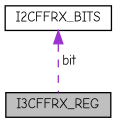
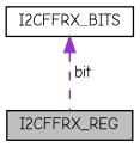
  digraph {
    fontname="Comic Neue"
    node [color=black fontname="Comic Neue" fontsize=10 shape=record style=filled]
-   n1 [fillcolor=grey75 fontcolor=black height=0.2 label=I3CFFRX_REG width=0.4]
+   n1 [fillcolor=grey75 fontcolor=black height=0.2 label=I2CFFRX_REG width=0.4]
    n2 [fillcolor=white height=0.2 label=I2CFFRX_BITS width=0.4]
    n2 -> n1 [color=darkorchid3 dir=back fontname="Comic Neue" fontsize=10 label=" bit" labelfontname=Helvetica labelfontsize=10 style=dashed]
  }
